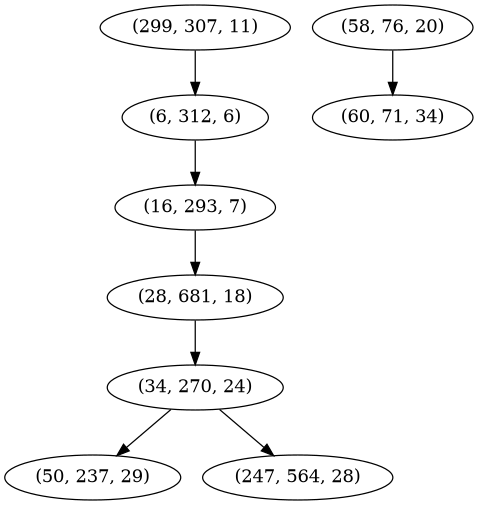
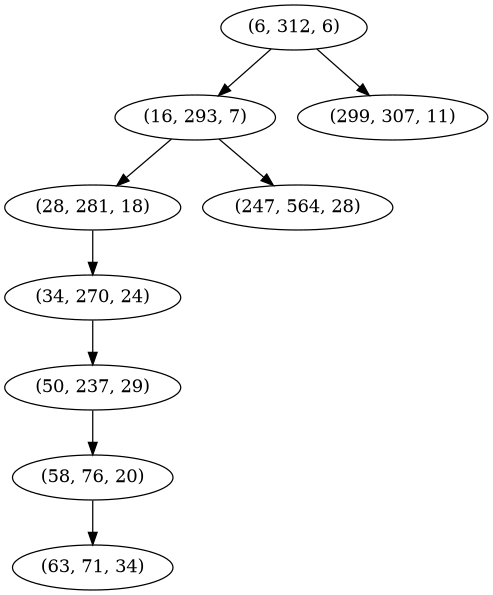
  digraph {
    "(6, 312, 6)"
    "(16, 293, 7)"
    "(299, 307, 11)"
-   "(28, 281, 18)" [label="(28, 681, 18)"]
+   "(28, 281, 18)"
    n5 [label="(34, 270, 24)"]
    "(50, 237, 29)"
    n7 [label="(247, 564, 28)"]
    n8 [label="(58, 76, 20)"]
-   "(63, 71, 34)" [label="(60, 71, 34)"]
+   "(63, 71, 34)"
    "(6, 312, 6)" -> "(16, 293, 7)"
-   "(299, 307, 11)" -> "(6, 312, 6)"
+   "(6, 312, 6)" -> "(299, 307, 11)"
    "(16, 293, 7)" -> "(28, 281, 18)"
    "(28, 281, 18)" -> n5
    n5 -> "(50, 237, 29)"
-   n5 -> n7
+   "(16, 293, 7)" -> n7
+   "(50, 237, 29)" -> n8
    n8 -> "(63, 71, 34)"
  }
